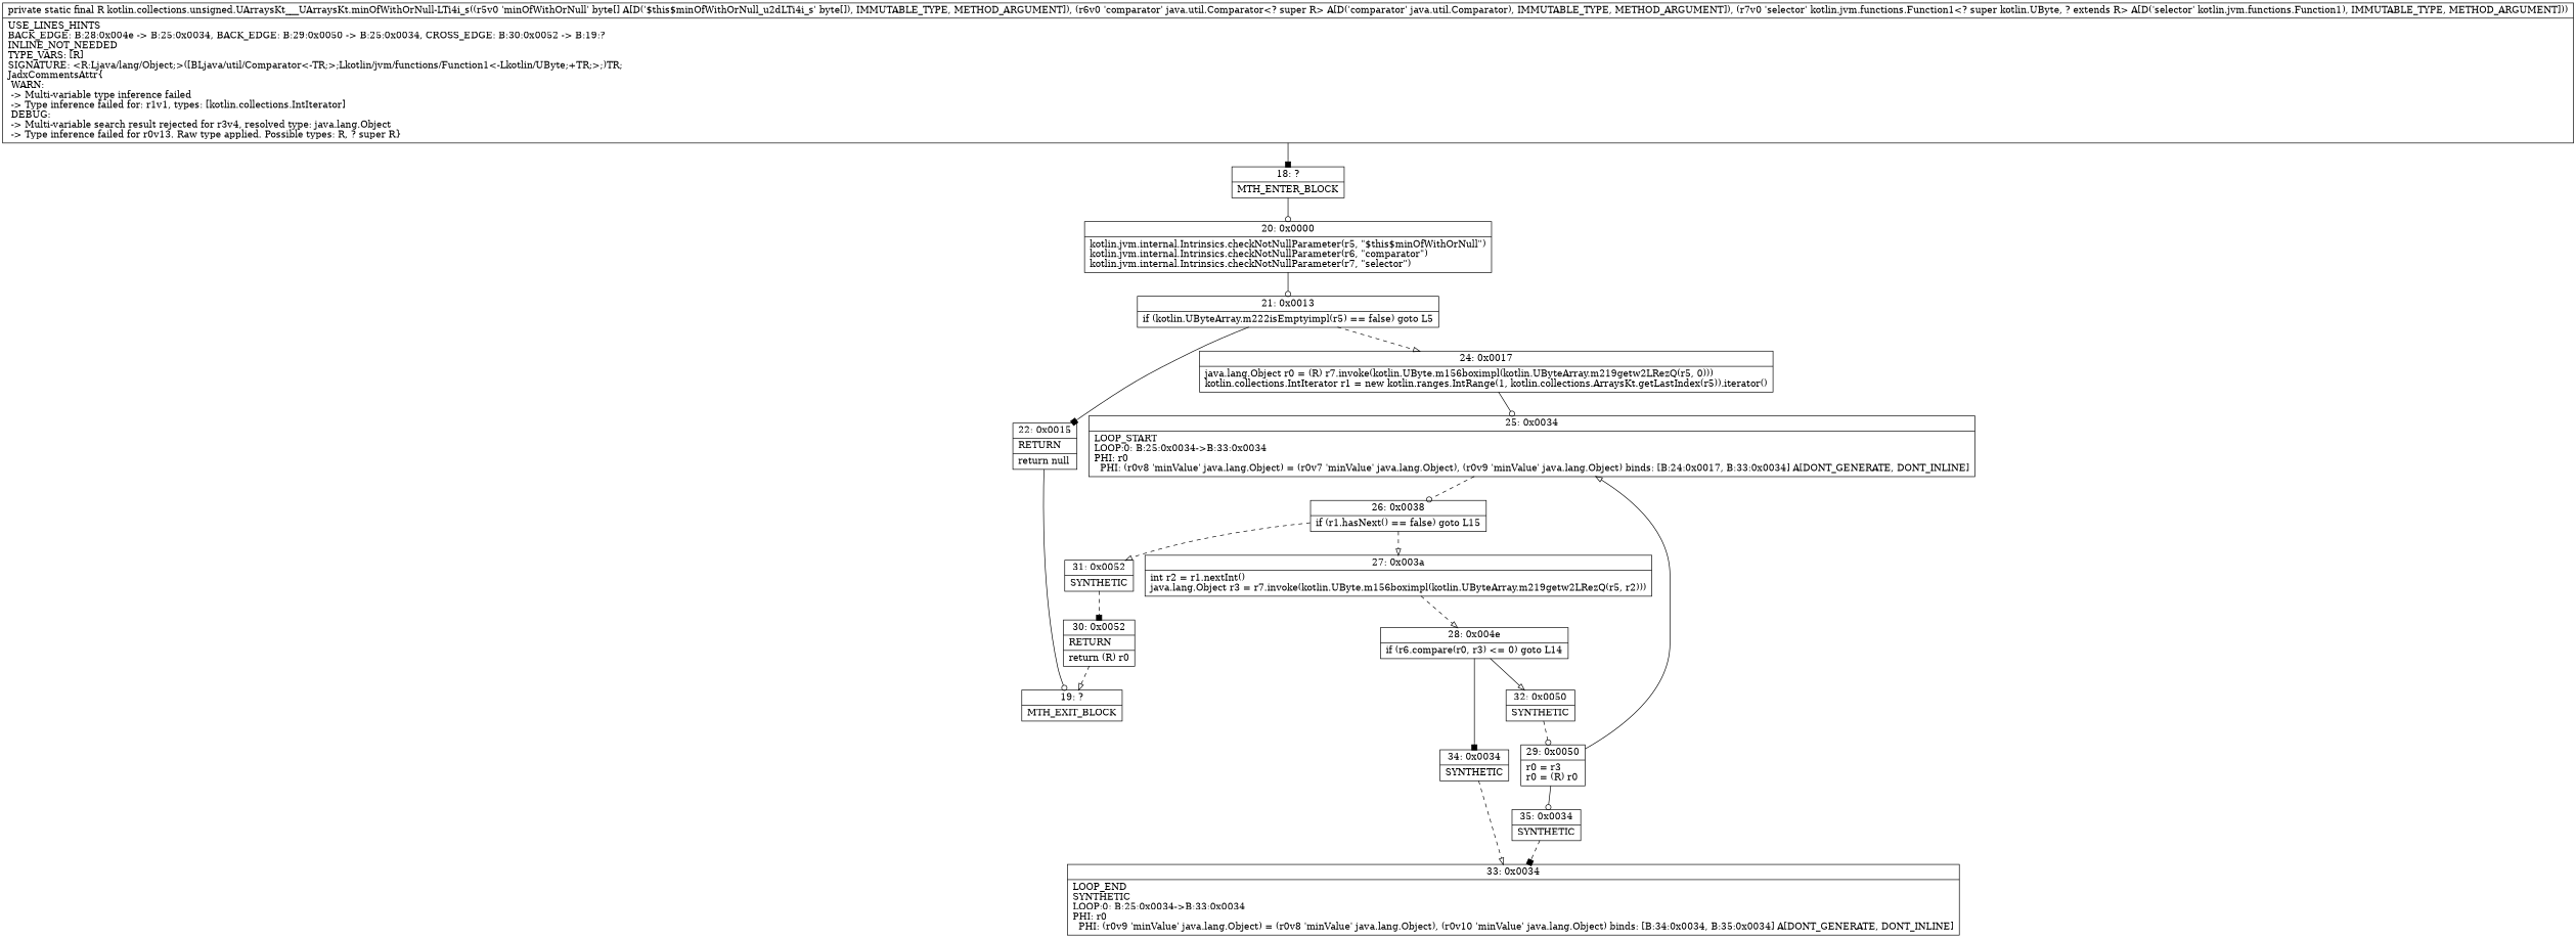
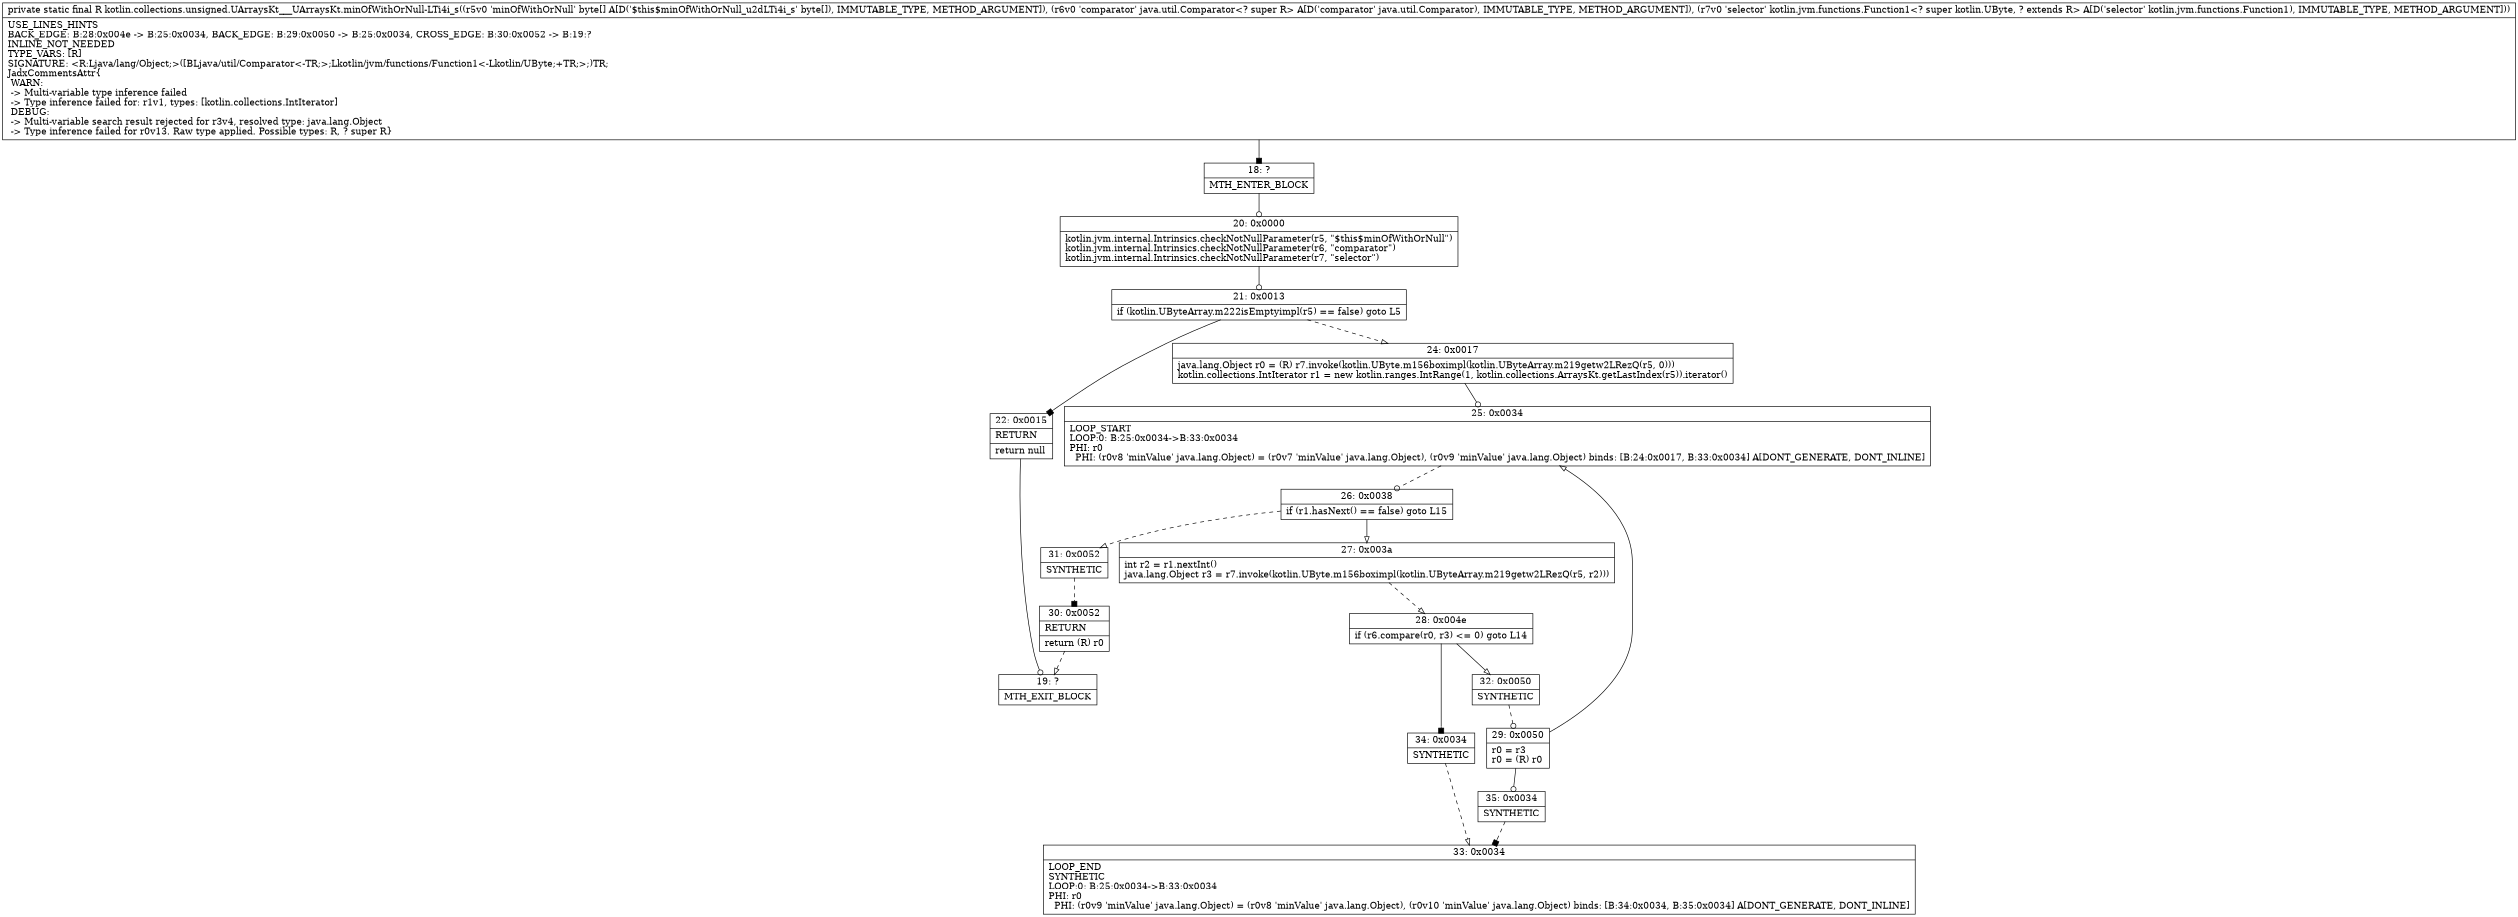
  digraph {
    node [shape=record]
    edge [arrowhead=onormal style=solid]
    n1 [label="{18\:\ ?|MTH_ENTER_BLOCK\l}"]
    n2 [label="{20\:\ 0x0000|kotlin.jvm.internal.Intrinsics.checkNotNullParameter(r5, \"$this$minOfWithOrNull\")\lkotlin.jvm.internal.Intrinsics.checkNotNullParameter(r6, \"comparator\")\lkotlin.jvm.internal.Intrinsics.checkNotNullParameter(r7, \"selector\")\l}"]
    n3 [label="{21\:\ 0x0013|if (kotlin.UByteArray.m222isEmptyimpl(r5) == false) goto L5\l}"]
    n4 [label="{22\:\ 0x0015|RETURN\l|return null\l}"]
    n5 [label="{24\:\ 0x0017|java.lang.Object r0 = (R) r7.invoke(kotlin.UByte.m156boximpl(kotlin.UByteArray.m219getw2LRezQ(r5, 0)))\lkotlin.collections.IntIterator r1 = new kotlin.ranges.IntRange(1, kotlin.collections.ArraysKt.getLastIndex(r5)).iterator()\l}"]
    n6 [label="{19\:\ ?|MTH_EXIT_BLOCK\l}"]
    n7 [label="{25\:\ 0x0034|LOOP_START\lLOOP:0: B:25:0x0034\-\>B:33:0x0034\lPHI: r0 \l  PHI: (r0v8 'minValue' java.lang.Object) = (r0v7 'minValue' java.lang.Object), (r0v9 'minValue' java.lang.Object) binds: [B:24:0x0017, B:33:0x0034] A[DONT_GENERATE, DONT_INLINE]\l}"]
    n8 [label="{26\:\ 0x0038|if (r1.hasNext() == false) goto L15\l}"]
    n9 [label="{27\:\ 0x003a|int r2 = r1.nextInt()\ljava.lang.Object r3 = r7.invoke(kotlin.UByte.m156boximpl(kotlin.UByteArray.m219getw2LRezQ(r5, r2)))\l}"]
    n10 [label="{31\:\ 0x0052|SYNTHETIC\l}"]
    n11 [label="{28\:\ 0x004e|if (r6.compare(r0, r3) \<= 0) goto L14\l}"]
    n12 [label="{30\:\ 0x0052|RETURN\l|return (R) r0\l}"]
    n13 [label="{32\:\ 0x0050|SYNTHETIC\l}"]
    n14 [label="{34\:\ 0x0034|SYNTHETIC\l}"]
    n15 [label="{29\:\ 0x0050|r0 = r3\lr0 = (R) r0\l}"]
    n16 [label="{33\:\ 0x0034|LOOP_END\lSYNTHETIC\lLOOP:0: B:25:0x0034\-\>B:33:0x0034\lPHI: r0 \l  PHI: (r0v9 'minValue' java.lang.Object) = (r0v8 'minValue' java.lang.Object), (r0v10 'minValue' java.lang.Object) binds: [B:34:0x0034, B:35:0x0034] A[DONT_GENERATE, DONT_INLINE]\l}"]
    n17 [label="{35\:\ 0x0034|SYNTHETIC\l}"]
    n18 [label="{private static final R kotlin.collections.unsigned.UArraysKt___UArraysKt.minOfWithOrNull\-LTi4i_s((r5v0 'minOfWithOrNull' byte[] A[D('$this$minOfWithOrNull_u2dLTi4i_s' byte[]), IMMUTABLE_TYPE, METHOD_ARGUMENT]), (r6v0 'comparator' java.util.Comparator\<? super R\> A[D('comparator' java.util.Comparator), IMMUTABLE_TYPE, METHOD_ARGUMENT]), (r7v0 'selector' kotlin.jvm.functions.Function1\<? super kotlin.UByte, ? extends R\> A[D('selector' kotlin.jvm.functions.Function1), IMMUTABLE_TYPE, METHOD_ARGUMENT]))  | USE_LINES_HINTS\lBACK_EDGE: B:28:0x004e \-\> B:25:0x0034, BACK_EDGE: B:29:0x0050 \-\> B:25:0x0034, CROSS_EDGE: B:30:0x0052 \-\> B:19:?\lINLINE_NOT_NEEDED\lTYPE_VARS: [R]\lSIGNATURE: \<R:Ljava\/lang\/Object;\>([BLjava\/util\/Comparator\<\-TR;\>;Lkotlin\/jvm\/functions\/Function1\<\-Lkotlin\/UByte;+TR;\>;)TR;\lJadxCommentsAttr\{\l WARN: \l \-\> Multi\-variable type inference failed\l \-\> Type inference failed for: r1v1, types: [kotlin.collections.IntIterator]\l DEBUG: \l \-\> Multi\-variable search result rejected for r3v4, resolved type: java.lang.Object\l \-\> Type inference failed for r0v13. Raw type applied. Possible types: R, ? super R\}\l}"]
    n1 -> n2 [arrowhead=odot]
    n2 -> n3 [arrowhead=odot]
    n3 -> n4 [arrowhead=box]
    n3 -> n5 [style=dashed]
    n4 -> n6 [arrowhead=odot]
    n5 -> n7 [arrowhead=odot]
    n7 -> n8 [arrowhead=odot style=dashed]
-   n8 -> n9 [style=dashed]
+   n8 -> n9
    n8 -> n10 [style=dashed]
    n9 -> n11 [style=dashed]
    n10 -> n12 [arrowhead=box style=dashed]
    n11 -> n13
    n11 -> n14 [arrowhead=box]
    n12 -> n6 [style=dashed]
    n13 -> n15 [arrowhead=odot style=dashed]
    n14 -> n16 [style=dashed]
    n15 -> n7
    n15 -> n17 [arrowhead=odot]
    n17 -> n16 [arrowhead=box style=dashed]
    n18 -> n1 [arrowhead=box]
  }
